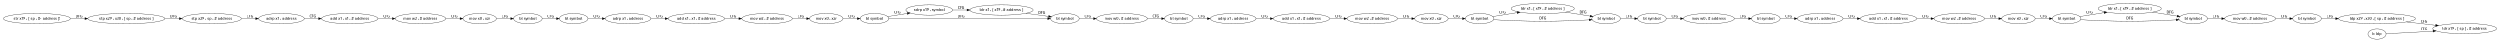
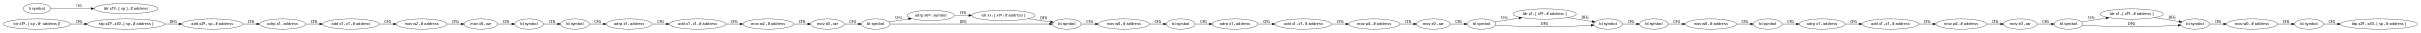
  digraph {
    fontname="Fira Sans"
    rankdir=LR
    node [fontname="Fira Sans"]
    edge [fontname="Fira Sans"]
    n1 [label="str x19 , [ sp , #- address ]!"]
    n2 [label="stp x29 , x30 , [ sp , # address ]"]
-   n3 [label="stp x29 , sp , # address"]
+   n3 [label="add x29 , sp , # address"]
    n4 [label="adrp x1 , address"]
    n5 [label="add x1 , x1 , # address"]
    n6 [label="mov w2 , # address"]
    n7 [label="mov x0 , xzr"]
    n8 [label="bl symbol"]
    n9 [label="bl symbol"]
    n10 [label="adrp x1 , address"]
    n11 [label="add x1 , x1 , # address"]
    n12 [label="mov w2 , # address"]
    n13 [label="mov x0 , xzr"]
    n14 [label="bl symbol"]
-   n15 [label="adrp x19 , symbol"]
+   n15 [label="adrp x89 , symbol"]
    n16 [label="bl symbol"]
    n17 [label="ldr x1 , [ x19 , # address ]"]
    n18 [label="mov w0 , # address"]
    n19 [label="bl symbol"]
    n20 [label="adrp x1 , address"]
    n21 [label="add x1 , x1 , # address"]
    n22 [label="mov w2 , # address"]
    n23 [label="mov x0 , xzr"]
    n24 [label="bl symbol"]
    n25 [label="ldr x1 , [ x19 , # address ]"]
    n26 [label="bl symbol"]
    n27 [label="bl symbol"]
    n28 [label="mov w0 , # address"]
    n29 [label="bl symbol"]
    n30 [label="adrp x1 , address"]
    n31 [label="add x1 , x1 , # address"]
    n32 [label="mov w2 , # address"]
    n33 [label="mov x0 , xzr"]
    n34 [label="bl symbol"]
    n35 [label="ldr x1 , [ x19 , # address ]"]
    n36 [label="bl symbol"]
    n37 [label="mov w0 , # address"]
    n38 [label="bl symbol"]
    n39 [label="ldp x29 , x30 , [ sp , # address ]"]
    n40 [label="ldr x19 , [ sp ] , # address"]
-   n41 [label="b ldp"]
-   n1 -> n2 [label=DFG]
+   n41 [label="b symbol"]
+   n1 -> n2 [label=CFG]
    n2 -> n3 [label=DFG]
    n3 -> n4 [label=CFG]
    n4 -> n5 [label=CFG]
    n5 -> n6 [label=CFG]
    n6 -> n7 [label=CFG]
    n7 -> n8 [label=CFG]
    n8 -> n9 [label=CFG]
    n9 -> n10 [label=CFG]
    n10 -> n11 [label=CFG]
    n11 -> n12 [label=CFG]
    n12 -> n13 [label=CFG]
    n13 -> n14 [label=CFG]
    n14 -> n15 [label=CFG]
    n14 -> n16 [label=DFG]
    n15 -> n17 [label=CFG]
    n16 -> n18 [label=CFG]
    n17 -> n16 [label=DFG]
    n18 -> n19 [label=CFG]
    n19 -> n20 [label=CFG]
    n20 -> n21 [label=CFG]
    n21 -> n22 [label=CFG]
    n22 -> n23 [label=CFG]
    n23 -> n24 [label=CFG]
    n24 -> n25 [label=CFG]
    n24 -> n26 [label=DFG]
    n25 -> n26 [label=DFG]
    n26 -> n27 [label=CFG]
    n27 -> n28 [label=CFG]
    n28 -> n29 [label=CFG]
    n29 -> n30 [label=CFG]
    n30 -> n31 [label=CFG]
    n31 -> n32 [label=CFG]
    n32 -> n33 [label=CFG]
    n33 -> n34 [label=CFG]
    n34 -> n35 [label=CFG]
    n34 -> n36 [label=DFG]
    n35 -> n36 [label=DFG]
    n36 -> n37 [label=CFG]
    n37 -> n38 [label=CFG]
    n38 -> n39 [label=CFG]
-   n39 -> n40 [label=CFG]
    n41 -> n40 [label=CFG]
  }
